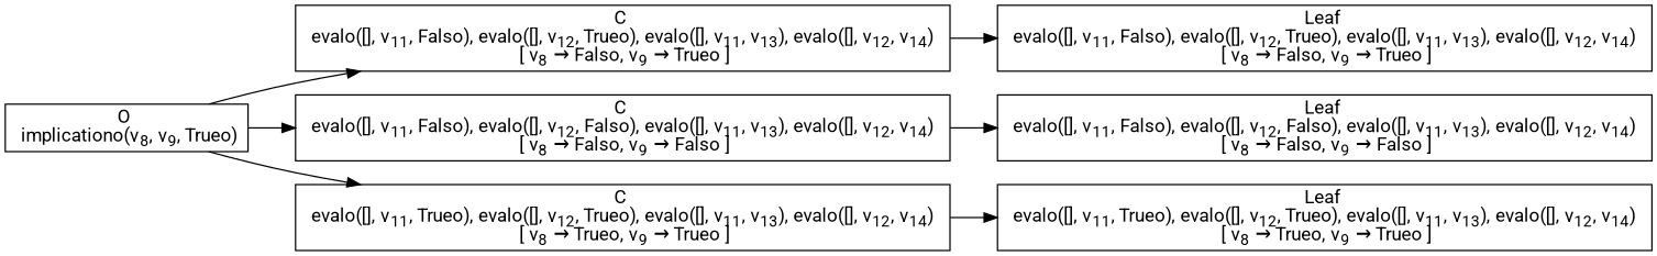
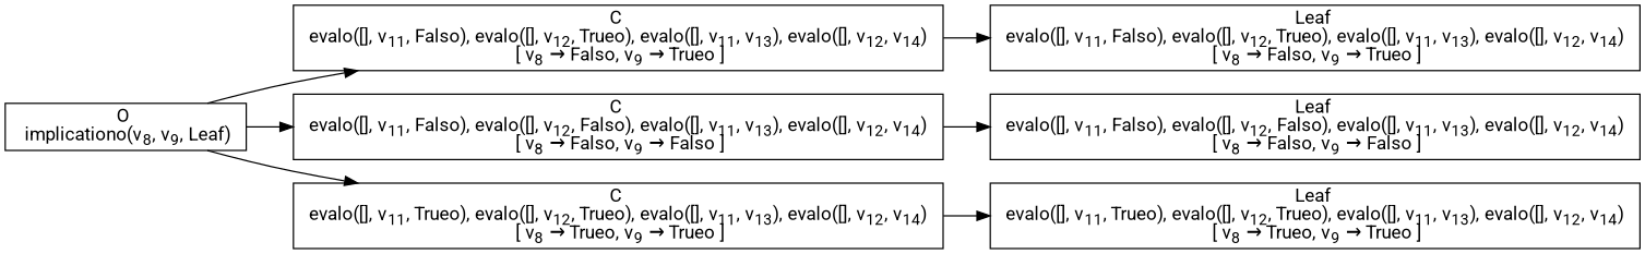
  digraph {
    rankdir=LR
    fontname=Roboto
    node [fillcolor=white shape=box style=filled fontname=Roboto]
    edge [fontname=Roboto]
-   n1 [label=<O <BR/> implicationo(v<SUB>8</SUB>, v<SUB>9</SUB>, Trueo)>]
+   n1 [label=<O <BR/> implicationo(v<SUB>8</SUB>, v<SUB>9</SUB>, Leaf)>]
    n2 [label=<C <BR/> evalo([], v<SUB>11</SUB>, Falso), evalo([], v<SUB>12</SUB>, Trueo), evalo([], v<SUB>11</SUB>, v<SUB>13</SUB>), evalo([], v<SUB>12</SUB>, v<SUB>14</SUB>) <BR/>  [ v<SUB>8</SUB> &rarr; Falso, v<SUB>9</SUB> &rarr; Trueo ] >]
    n3 [label=<C <BR/> evalo([], v<SUB>11</SUB>, Falso), evalo([], v<SUB>12</SUB>, Falso), evalo([], v<SUB>11</SUB>, v<SUB>13</SUB>), evalo([], v<SUB>12</SUB>, v<SUB>14</SUB>) <BR/>  [ v<SUB>8</SUB> &rarr; Falso, v<SUB>9</SUB> &rarr; Falso ] >]
    n4 [label=<C <BR/> evalo([], v<SUB>11</SUB>, Trueo), evalo([], v<SUB>12</SUB>, Trueo), evalo([], v<SUB>11</SUB>, v<SUB>13</SUB>), evalo([], v<SUB>12</SUB>, v<SUB>14</SUB>) <BR/>  [ v<SUB>8</SUB> &rarr; Trueo, v<SUB>9</SUB> &rarr; Trueo ] >]
    n5 [label=<Leaf <BR/> evalo([], v<SUB>11</SUB>, Falso), evalo([], v<SUB>12</SUB>, Trueo), evalo([], v<SUB>11</SUB>, v<SUB>13</SUB>), evalo([], v<SUB>12</SUB>, v<SUB>14</SUB>) <BR/>  [ v<SUB>8</SUB> &rarr; Falso, v<SUB>9</SUB> &rarr; Trueo ] >]
    n6 [label=<Leaf <BR/> evalo([], v<SUB>11</SUB>, Falso), evalo([], v<SUB>12</SUB>, Falso), evalo([], v<SUB>11</SUB>, v<SUB>13</SUB>), evalo([], v<SUB>12</SUB>, v<SUB>14</SUB>) <BR/>  [ v<SUB>8</SUB> &rarr; Falso, v<SUB>9</SUB> &rarr; Falso ] >]
    n7 [label=<Leaf <BR/> evalo([], v<SUB>11</SUB>, Trueo), evalo([], v<SUB>12</SUB>, Trueo), evalo([], v<SUB>11</SUB>, v<SUB>13</SUB>), evalo([], v<SUB>12</SUB>, v<SUB>14</SUB>) <BR/>  [ v<SUB>8</SUB> &rarr; Trueo, v<SUB>9</SUB> &rarr; Trueo ] >]
    n1 -> n2
    n1 -> n3
    n1 -> n4
    n2 -> n5
    n3 -> n6
    n4 -> n7
  }
